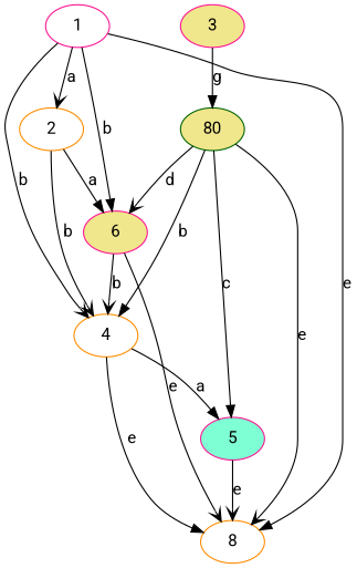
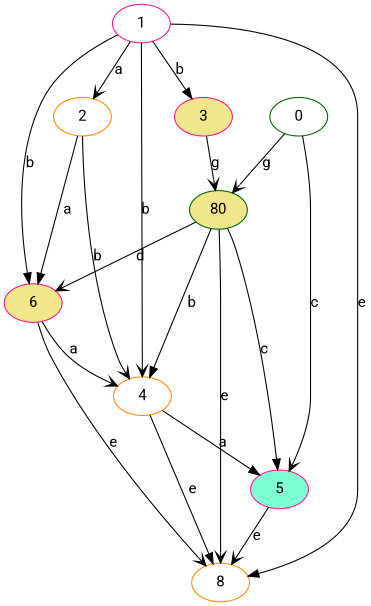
  strict digraph {
    fontname=Roboto
    node [color=deeppink fillcolor=white fontname=Roboto style=filled]
    edge [arrowhead=vee fontname=Roboto]
    2 [color=darkorange]
    1
    3 [fillcolor=khaki]
    4 [color=darkorange]
    6 [fillcolor=khaki]
    8 [color=darkorange]
    n7 [color=darkgreen fillcolor=khaki label=80]
    5 [fillcolor=aquamarine]
+   0 [color=darkgreen]
    2 -> 4 [label=b]
    2 -> 6 [arrowhead=normal label=a]
    1 -> 2 [label=a]
+   1 -> 3 [arrowhead=normal label=b]
    1 -> 4 [label=b]
    1 -> 6 [arrowhead=normal label=b]
    1 -> 8 [arrowhead=normal label=e]
-   3 -> n7 [arrowhead=normal label=g]
+   3 -> n7 [label=g]
    4 -> 8 [arrowhead=normal label=e]
    4 -> 5 [arrowhead=normal label=a]
-   6 -> 4 [label=b]
+   6 -> 4 [label=a]
    6 -> 8 [label=e]
    n7 -> 4 [arrowhead=normal label=b]
    n7 -> 6 [label=d]
    n7 -> 8 [label=e]
    n7 -> 5 [arrowhead=normal label=c]
    5 -> 8 [label=e]
+   0 -> n7 [label=g]
+   0 -> 5 [label=c]
  }
